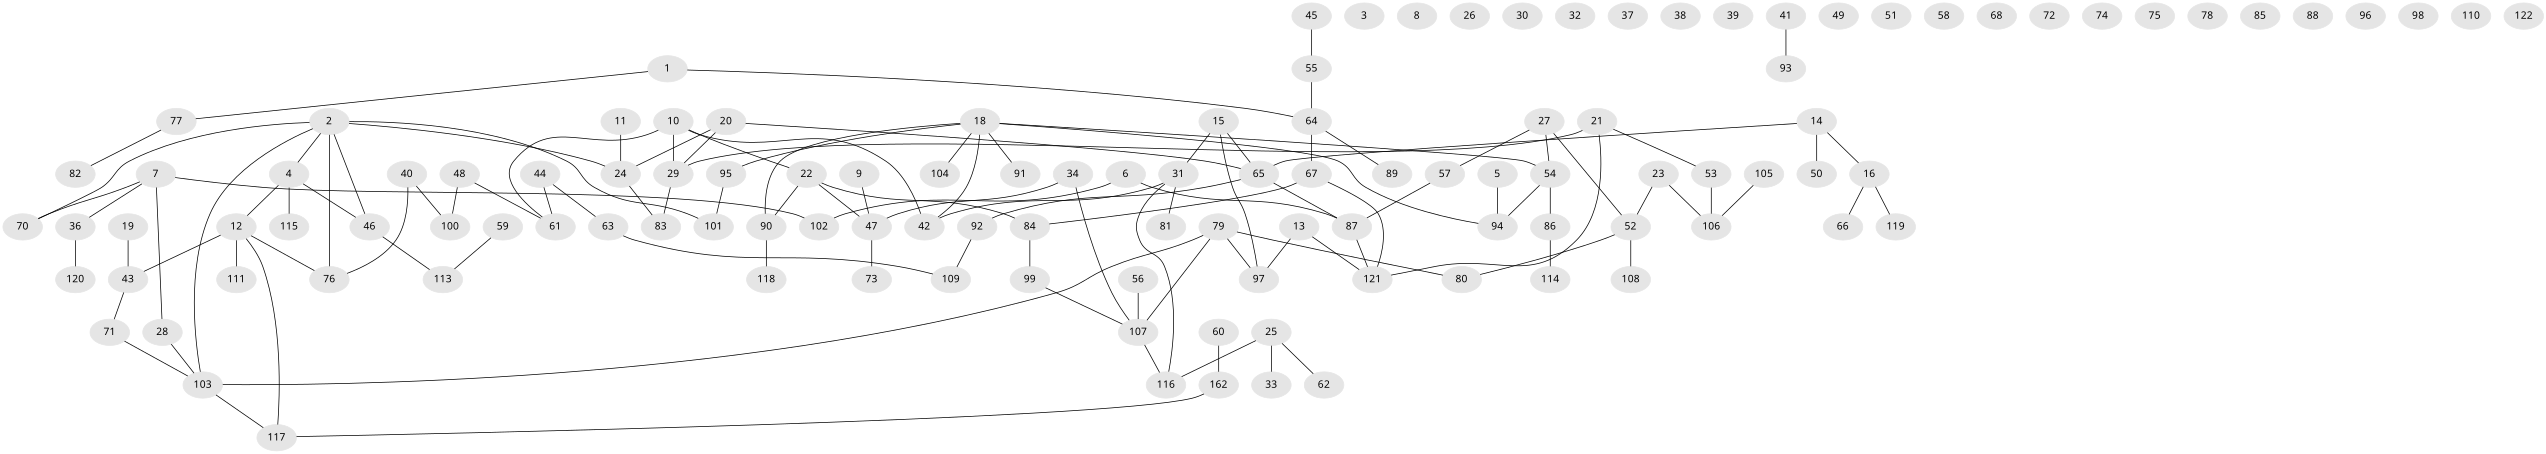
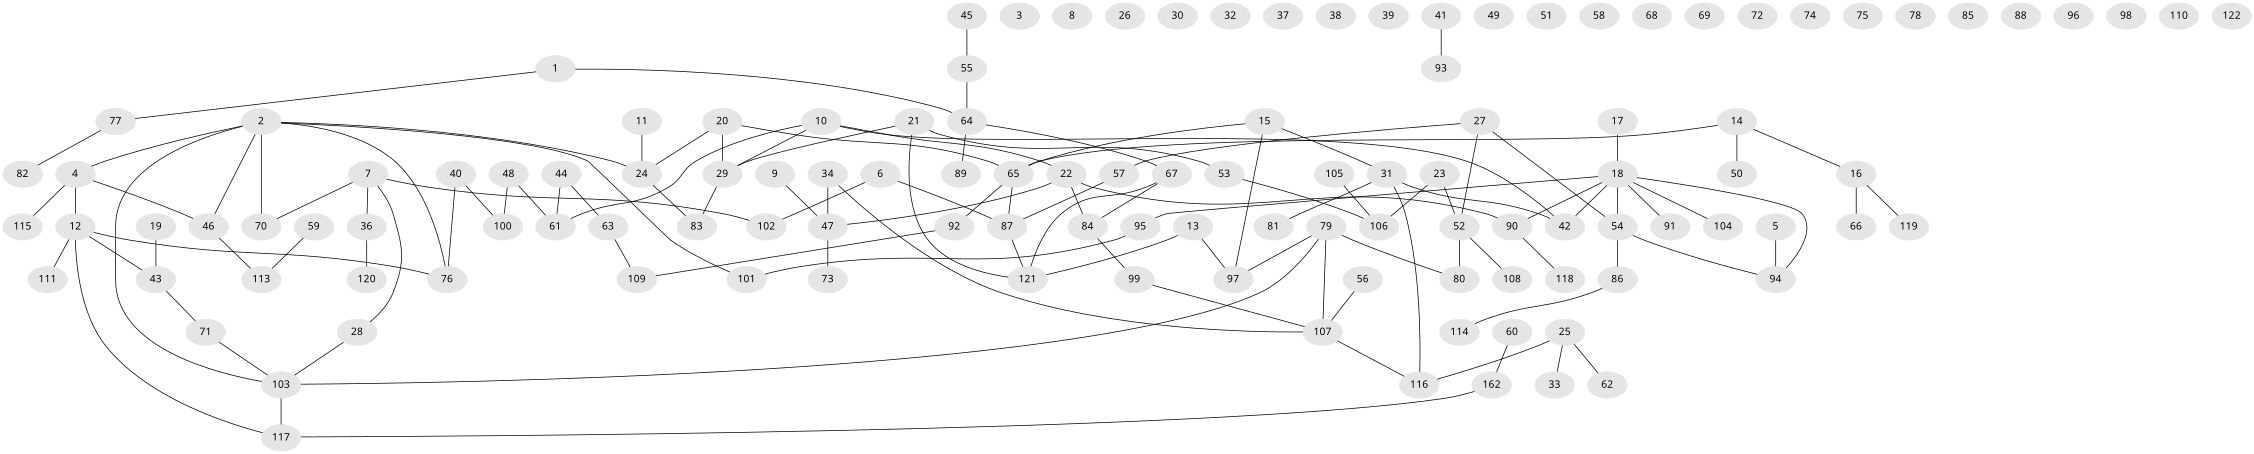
  graph {
    fontname="Noto Sans"
    node [color=gray90 fontname="Noto Sans" style=filled]
    edge [fontname="Noto Sans"]
    1
    64
    77
    67
    89
    82
    2
    4
    24
    46
    70
    76
    101
    103
    12
    115
    83
    113
    117
    3
    43
    111
    5
    94
    6
    87
    102
    121
    7
    28
    36
    120
    8
    9
    47
    73
    10
    22
    29
    42
    61
    90
    84
    11
    71
    13
    97
    14
    16
    50
    65
    66
    119
    92
    15
    31
    116
    81
+   17
    18
    54
    91
    95
    104
    86
    118
    19
    20
    21
    53
    106
    99
    23
    52
    80
    108
    25
    33
    62
    26
    27
    57
    30
    32
    34
    107
    37
    38
    39
    40
    100
    41
    93
    44
    63
    109
    45
    55
    48
    49
    51
    114
    56
    58
    59
    n106 [label=162]
    60
    68
+   69
    72
    74
    75
    78
    79
    85
    88
    96
    98
    105
    110
    122
    1 -- 64
    1 -- 77
    64 -- 67
    64 -- 89
    77 -- 82
    67 -- 121
    67 -- 84
    2 -- 4
    2 -- 24
    2 -- 46
    2 -- 70
    2 -- 76
    2 -- 101
    2 -- 103
    4 -- 46
    4 -- 12
    4 -- 115
    24 -- 83
    46 -- 113
    103 -- 117
    12 -- 76
    12 -- 117
    12 -- 43
    12 -- 111
    43 -- 71
    5 -- 94
    6 -- 87
    6 -- 102
    87 -- 121
    7 -- 70
    7 -- 102
    7 -- 28
    7 -- 36
    28 -- 103
    36 -- 120
    9 -- 47
    47 -- 73
    10 -- 22
    10 -- 29
    10 -- 42
    10 -- 61
    22 -- 47
    22 -- 90
    22 -- 84
    29 -- 83
    90 -- 118
    84 -- 99
    11 -- 24
    71 -- 103
    13 -- 121
    13 -- 97
    14 -- 16
    14 -- 50
    14 -- 65
    16 -- 66
    16 -- 119
    65 -- 87
    65 -- 92
    92 -- 109
    15 -- 97
    15 -- 65
    15 -- 31
    31 -- 42
    31 -- 116
    31 -- 81
+   17 -- 18
    18 -- 94
    18 -- 42
    18 -- 90
    18 -- 54
    18 -- 91
    18 -- 95
    18 -- 104
    54 -- 94
    54 -- 86
    95 -- 101
    86 -- 114
    19 -- 43
    20 -- 24
    20 -- 29
    20 -- 65
    21 -- 121
    21 -- 29
    21 -- 53
    53 -- 106
    99 -- 107
    23 -- 106
    23 -- 52
    52 -- 80
    52 -- 108
    25 -- 116
    25 -- 33
    25 -- 62
    27 -- 54
    27 -- 52
    27 -- 57
    57 -- 87
    34 -- 47
    34 -- 107
    107 -- 116
    40 -- 76
    40 -- 100
    41 -- 93
    44 -- 61
    44 -- 63
    63 -- 109
    45 -- 55
    55 -- 64
    48 -- 61
    48 -- 100
    56 -- 107
    59 -- 113
    n106 -- 117
    60 -- n106
    79 -- 103
    79 -- 97
    79 -- 80
    79 -- 107
    105 -- 106
  }
